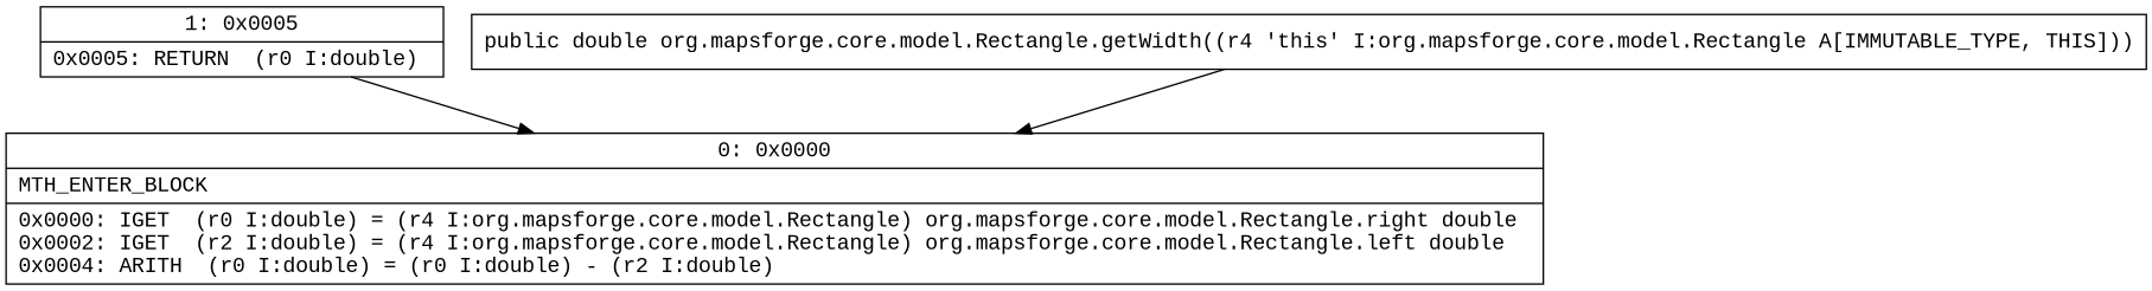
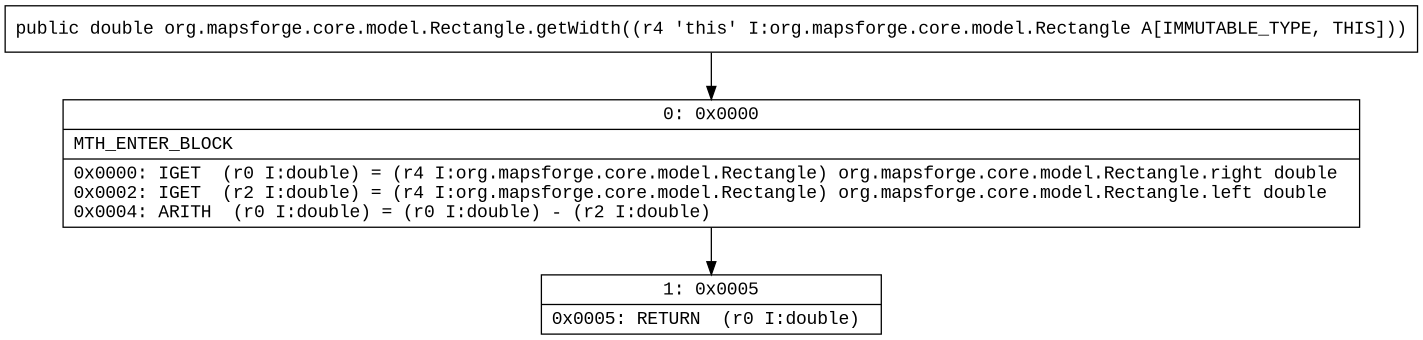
  digraph {
    fontname="Liberation Mono"
    node [shape=record fontname="Liberation Mono"]
    edge [fontname="Liberation Mono"]
    n1 [label="{0\:\ 0x0000|MTH_ENTER_BLOCK\l|0x0000: IGET  (r0 I:double) = (r4 I:org.mapsforge.core.model.Rectangle) org.mapsforge.core.model.Rectangle.right double \l0x0002: IGET  (r2 I:double) = (r4 I:org.mapsforge.core.model.Rectangle) org.mapsforge.core.model.Rectangle.left double \l0x0004: ARITH  (r0 I:double) = (r0 I:double) \- (r2 I:double) \l}"]
    n2 [label="{1\:\ 0x0005|0x0005: RETURN  (r0 I:double) \l}"]
    n3 [label="{public double org.mapsforge.core.model.Rectangle.getWidth((r4 'this' I:org.mapsforge.core.model.Rectangle A[IMMUTABLE_TYPE, THIS])) }"]
-   n2 -> n1
+   n1 -> n2
    n3 -> n1
  }
